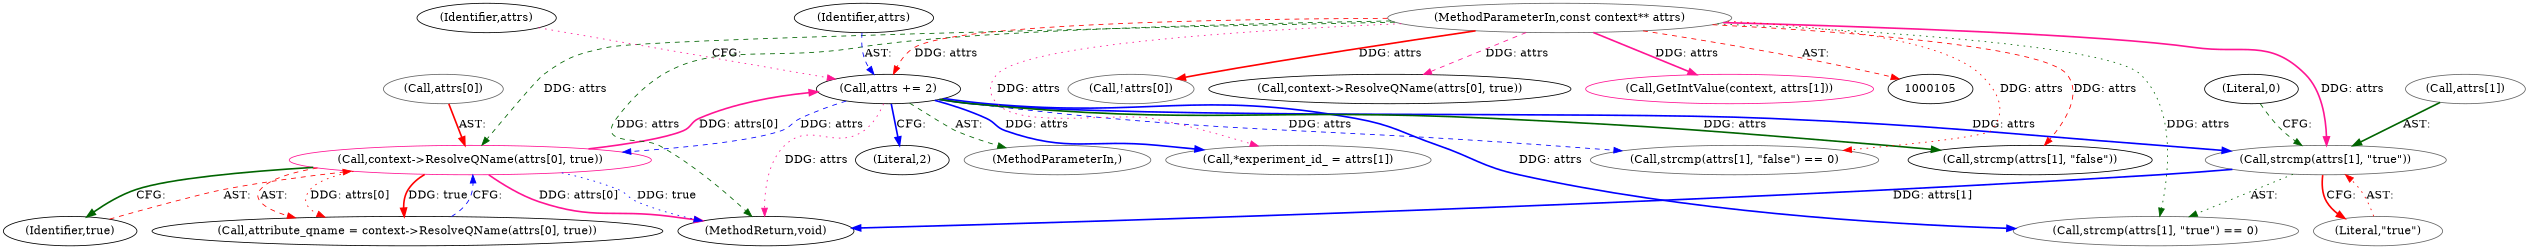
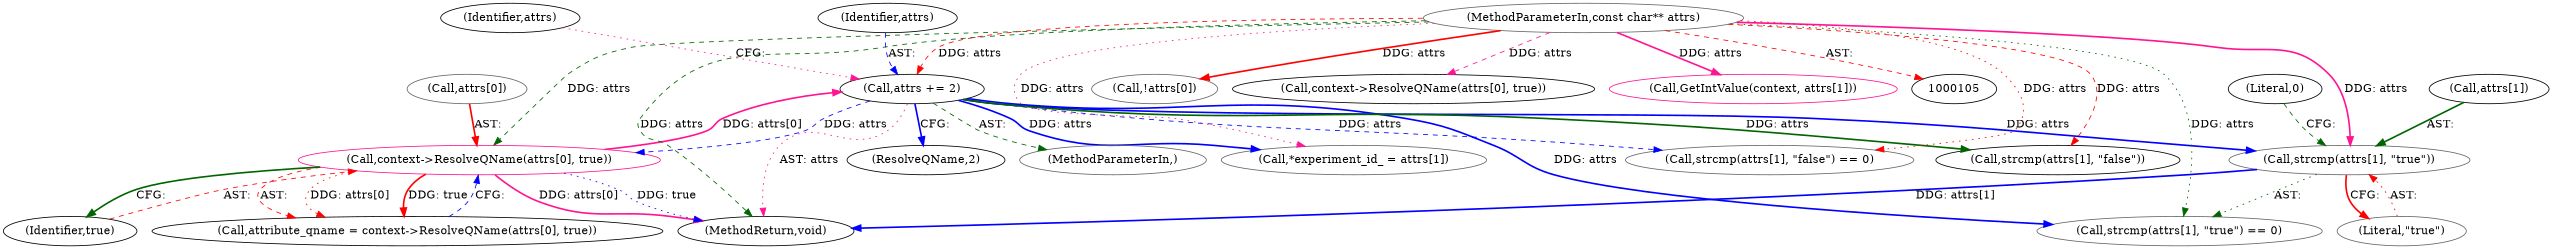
  digraph {
    node [color=black]
    edge [color=red style=bold]
    n1 [color=gray40 label="(Call,strcmp(attrs[1], \"true\"))"]
    n2 [color=gray40 label="(Call,strcmp(attrs[1], \"true\") == 0)"]
    n3 [label="(MethodReturn,void)"]
    n4 [color=gray40 label="(Literal,\"true\")"]
    n5 [label="(Call,attrs += 2)"]
    n6 [color=deeppink label="(Call,context->ResolveQName(attrs[0], true))"]
    n7 [color=gray40 label="(Call,*experiment_id_ = attrs[1])"]
    n8 [color=gray40 label="(Call,strcmp(attrs[1], \"false\") == 0)"]
-   n9 [label="(Literal,2)"]
+   n9 [label="(ResolveQName,2)"]
    n10 [color=gray40 label="(MethodParameterIn,)"]
    n11 [label="(Call,strcmp(attrs[1], \"false\"))"]
    n12 [label="(Call,attribute_qname = context->ResolveQName(attrs[0], true))"]
    n13 [label="(Identifier,true)"]
-   n14 [color=gray40 label="(MethodParameterIn,const context** attrs)"]
+   n14 [color=gray40 label="(MethodParameterIn,const char** attrs)"]
    n15 [color=gray40 label="(Call,!attrs[0])"]
    n16 [label="(Call,context->ResolveQName(attrs[0], true))"]
    n17 [color=deeppink label="(Call,GetIntValue(context, attrs[1]))"]
    1000105
    n19 [label="(Identifier,attrs)"]
-   n20 [color=gray40 label="(Call,attrs[1])"]
+   n20 [label="(Call,attrs[1])"]
    n21 [color=gray40 label="(Call,attrs[0])"]
    n22 [label="(Identifier,attrs)"]
    n23 [label="(Literal,0)"]
    n1 -> n2 [color=darkgreen label="AST: " style=dotted]
    n1 -> n3 [color=blue label="DDG: attrs[1]"]
    n1 -> n4 [label="CFG: "]
    n4 -> n1 [label="AST: " style=dotted]
    n5 -> n1 [color=blue label="DDG: attrs"]
    n5 -> n2 [color=blue label="DDG: attrs"]
-   n5 -> n3 [color=deeppink label="DDG: attrs" style=dotted]
+   n5 -> n3 [color=deeppink label="AST: attrs" style=dotted]
    n5 -> n6 [color=blue label="DDG: attrs" style=dashed]
    n5 -> n7 [color=blue label="DDG: attrs"]
    n5 -> n8 [color=blue label="DDG: attrs" style=dashed]
    n5 -> n9 [color=blue label="CFG: "]
    n5 -> n10 [color=darkgreen label="AST: " style=dashed]
    n5 -> n11 [color=darkgreen label="DDG: attrs"]
    n6 -> n3 [color=deeppink label="DDG: attrs[0]"]
    n6 -> n3 [color=blue label="DDG: true" style=dotted]
    n6 -> n5 [color=deeppink label="DDG: attrs[0]"]
    n6 -> n12 [label="AST: " style=dashed]
    n6 -> n12 [label="DDG: attrs[0]" style=dotted]
    n6 -> n12 [label="DDG: true"]
    n6 -> n13 [color=darkgreen label="CFG: "]
    n12 -> n6 [color=blue label="CFG: " style=dashed]
    n13 -> n6 [label="AST: " style=dashed]
    n14 -> n1 [color=deeppink label="DDG: attrs"]
    n14 -> n2 [color=darkgreen label="DDG: attrs" style=dotted]
    n14 -> n3 [color=darkgreen label="DDG: attrs" style=dashed]
    n14 -> n5 [label="DDG: attrs" style=dashed]
    n14 -> n6 [color=darkgreen label="DDG: attrs" style=dashed]
    n14 -> n7 [color=deeppink label="DDG: attrs" style=dotted]
    n14 -> n8 [label="DDG: attrs" style=dotted]
    n14 -> n11 [label="DDG: attrs" style=dashed]
    n14 -> n15 [label="DDG: attrs"]
    n14 -> n16 [color=deeppink label="DDG: attrs" style=dashed]
    n14 -> n17 [color=deeppink label="DDG: attrs"]
    n14 -> 1000105 [label="AST: " style=dashed]
    n19 -> n5 [color=deeppink label="CFG: " style=dotted]
    n20 -> n1 [color=darkgreen label="AST: "]
    n21 -> n6 [label="AST: "]
    n22 -> n5 [color=blue label="AST: " style=dashed]
    n23 -> n1 [color=darkgreen label="CFG: " style=dashed]
  }
